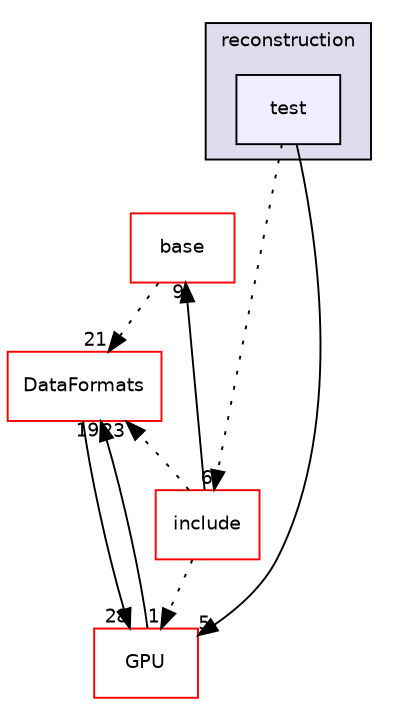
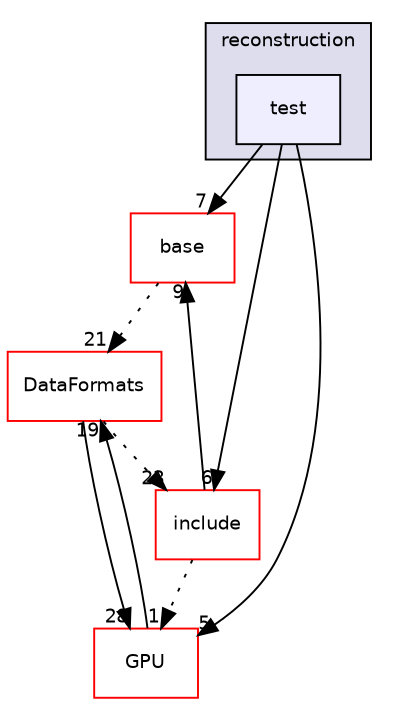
  digraph {
    compound=true
    node [fontname=Helvetica fontsize=10 shape=box color=red]
    edge [labeldistance=1.5 labelfontname=Helvetica labelfontsize=10 style=solid]
    n1 [fillcolor="#eeeeff" label=test pencolor=black style=filled color=""]
    n2 [label=base]
    n3 [label=include]
    n4 [label=GPU]
    n5 [label=DataFormats]
    subgraph cluster_1 {
      bgcolor="#ddddee"
      fontname=Helvetica
      fontsize=10
      label=reconstruction
      pencolor=black
      n1
    }
-   n1 -> n3 [headlabel=6 style=dotted]
+   n1 -> n2 [headlabel=7]
+   n1 -> n3 [headlabel=6]
    n1 -> n4 [headlabel=5]
    n2 -> n5 [headlabel=21 style=dotted]
    n3 -> n2 [headlabel=9]
    n3 -> n4 [headlabel=1 style=dotted]
-   n3 -> n5 [headlabel=23 style=dotted]
+   n5 -> n3 [headlabel=23 style=dotted]
    n4 -> n5 [headlabel=19]
    n5 -> n4 [headlabel=28]
  }
